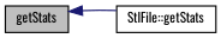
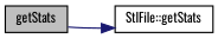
  digraph {
    rankdir=LR
    fontname=Oswald
    node [color=black fontname=Oswald fontsize=10 shape=record style=filled]
    n1 [fillcolor=grey75 fontcolor=black height=0.2 label=getStats width=0.4]
    n2 [fillcolor=white height=0.2 label="StlFile::getStats" width=0.4]
-   n2 -> n1 [color=midnightblue fontname=Oswald fontsize=10 labelfontname=Helvetica labelfontsize=10 style=solid]
+   n1 -> n2 [color=midnightblue fontname=Oswald fontsize=10 labelfontname=Helvetica labelfontsize=10 style=solid]
  }
